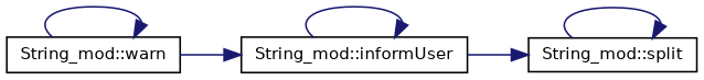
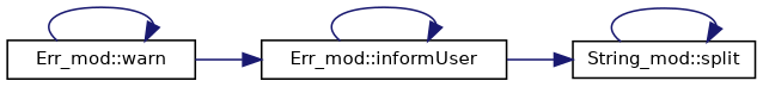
  digraph {
    rankdir=LR
    node [color=black fillcolor=white fontname=Helvetica fontsize=10 shape=record style=filled]
    edge [color=midnightblue fontname=Helvetica fontsize=10 labelfontname=Helvetica labelfontsize=10 style=solid]
-   n1 [height=0.2 label="String_mod::warn" width=0.4]
-   n2 [height=0.2 label="String_mod::informUser" width=0.4]
+   n1 [height=0.2 label="Err_mod::warn" width=0.4]
+   n2 [height=0.2 label="Err_mod::informUser" width=0.4]
    n3 [height=0.2 label="String_mod::split" width=0.4]
    n1 -> n1
    n1 -> n2
    n2 -> n2
    n2 -> n3
    n3 -> n3
  }
